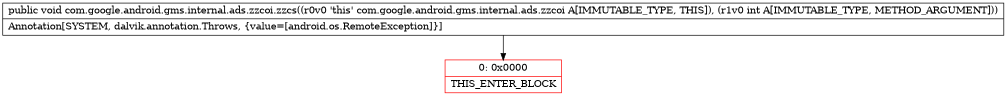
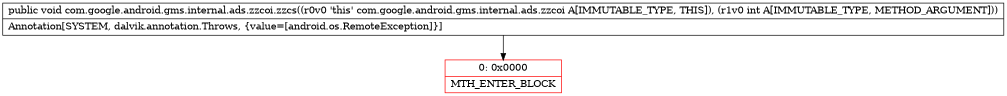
  digraph {
    node [shape=record]
-   n1 [color=red label="{0\:\ 0x0000|THIS_ENTER_BLOCK\l}"]
+   n1 [color=red label="{0\:\ 0x0000|MTH_ENTER_BLOCK\l}"]
    n2 [label="{public void com.google.android.gms.internal.ads.zzcoi.zzcs((r0v0 'this' com.google.android.gms.internal.ads.zzcoi A[IMMUTABLE_TYPE, THIS]), (r1v0 int A[IMMUTABLE_TYPE, METHOD_ARGUMENT]))  | Annotation[SYSTEM, dalvik.annotation.Throws, \{value=[android.os.RemoteException]\}]\l}"]
    subgraph cluster_1 {
      label="R(0)"
    }
    n2 -> n1
  }
